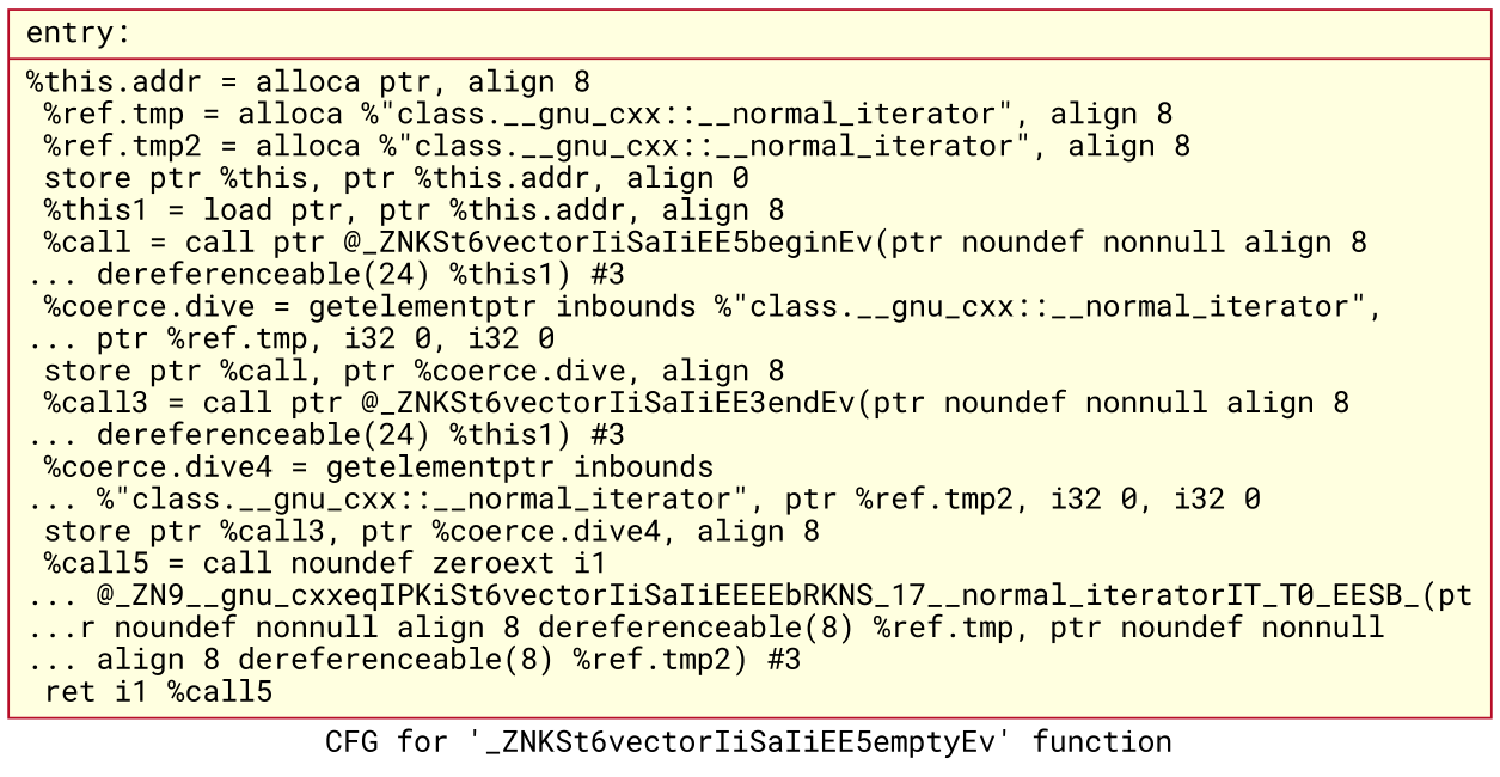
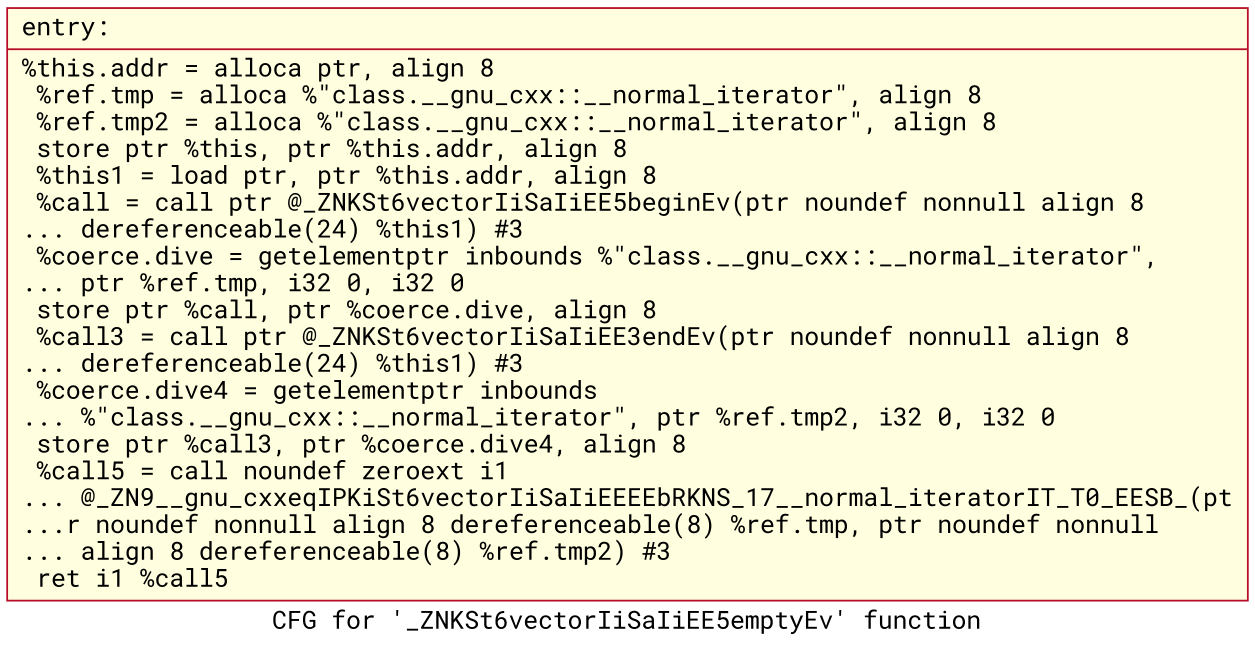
  digraph {
    label="CFG for '_ZNKSt6vectorIiSaIiEE5emptyEv' function"
    fontname="Roboto Mono"
-   n1 [color="#b70d28ff" fillcolor=lightyellow fontname="Roboto Mono" label="{entry:\l|  %this.addr = alloca ptr, align 8\l  %ref.tmp = alloca %\"class.__gnu_cxx::__normal_iterator\", align 8\l  %ref.tmp2 = alloca %\"class.__gnu_cxx::__normal_iterator\", align 8\l  store ptr %this, ptr %this.addr, align 0\l  %this1 = load ptr, ptr %this.addr, align 8\l  %call = call ptr @_ZNKSt6vectorIiSaIiEE5beginEv(ptr noundef nonnull align 8\l... dereferenceable(24) %this1) #3\l  %coerce.dive = getelementptr inbounds %\"class.__gnu_cxx::__normal_iterator\",\l... ptr %ref.tmp, i32 0, i32 0\l  store ptr %call, ptr %coerce.dive, align 8\l  %call3 = call ptr @_ZNKSt6vectorIiSaIiEE3endEv(ptr noundef nonnull align 8\l... dereferenceable(24) %this1) #3\l  %coerce.dive4 = getelementptr inbounds\l... %\"class.__gnu_cxx::__normal_iterator\", ptr %ref.tmp2, i32 0, i32 0\l  store ptr %call3, ptr %coerce.dive4, align 8\l  %call5 = call noundef zeroext i1\l... @_ZN9__gnu_cxxeqIPKiSt6vectorIiSaIiEEEEbRKNS_17__normal_iteratorIT_T0_EESB_(pt\l...r noundef nonnull align 8 dereferenceable(8) %ref.tmp, ptr noundef nonnull\l... align 8 dereferenceable(8) %ref.tmp2) #3\l  ret i1 %call5\l}" shape=record style=filled]
+   n1 [color="#b70d28ff" fillcolor=lightyellow fontname="Roboto Mono" label="{entry:\l|  %this.addr = alloca ptr, align 8\l  %ref.tmp = alloca %\"class.__gnu_cxx::__normal_iterator\", align 8\l  %ref.tmp2 = alloca %\"class.__gnu_cxx::__normal_iterator\", align 8\l  store ptr %this, ptr %this.addr, align 8\l  %this1 = load ptr, ptr %this.addr, align 8\l  %call = call ptr @_ZNKSt6vectorIiSaIiEE5beginEv(ptr noundef nonnull align 8\l... dereferenceable(24) %this1) #3\l  %coerce.dive = getelementptr inbounds %\"class.__gnu_cxx::__normal_iterator\",\l... ptr %ref.tmp, i32 0, i32 0\l  store ptr %call, ptr %coerce.dive, align 8\l  %call3 = call ptr @_ZNKSt6vectorIiSaIiEE3endEv(ptr noundef nonnull align 8\l... dereferenceable(24) %this1) #3\l  %coerce.dive4 = getelementptr inbounds\l... %\"class.__gnu_cxx::__normal_iterator\", ptr %ref.tmp2, i32 0, i32 0\l  store ptr %call3, ptr %coerce.dive4, align 8\l  %call5 = call noundef zeroext i1\l... @_ZN9__gnu_cxxeqIPKiSt6vectorIiSaIiEEEEbRKNS_17__normal_iteratorIT_T0_EESB_(pt\l...r noundef nonnull align 8 dereferenceable(8) %ref.tmp, ptr noundef nonnull\l... align 8 dereferenceable(8) %ref.tmp2) #3\l  ret i1 %call5\l}" shape=record style=filled]
  }
